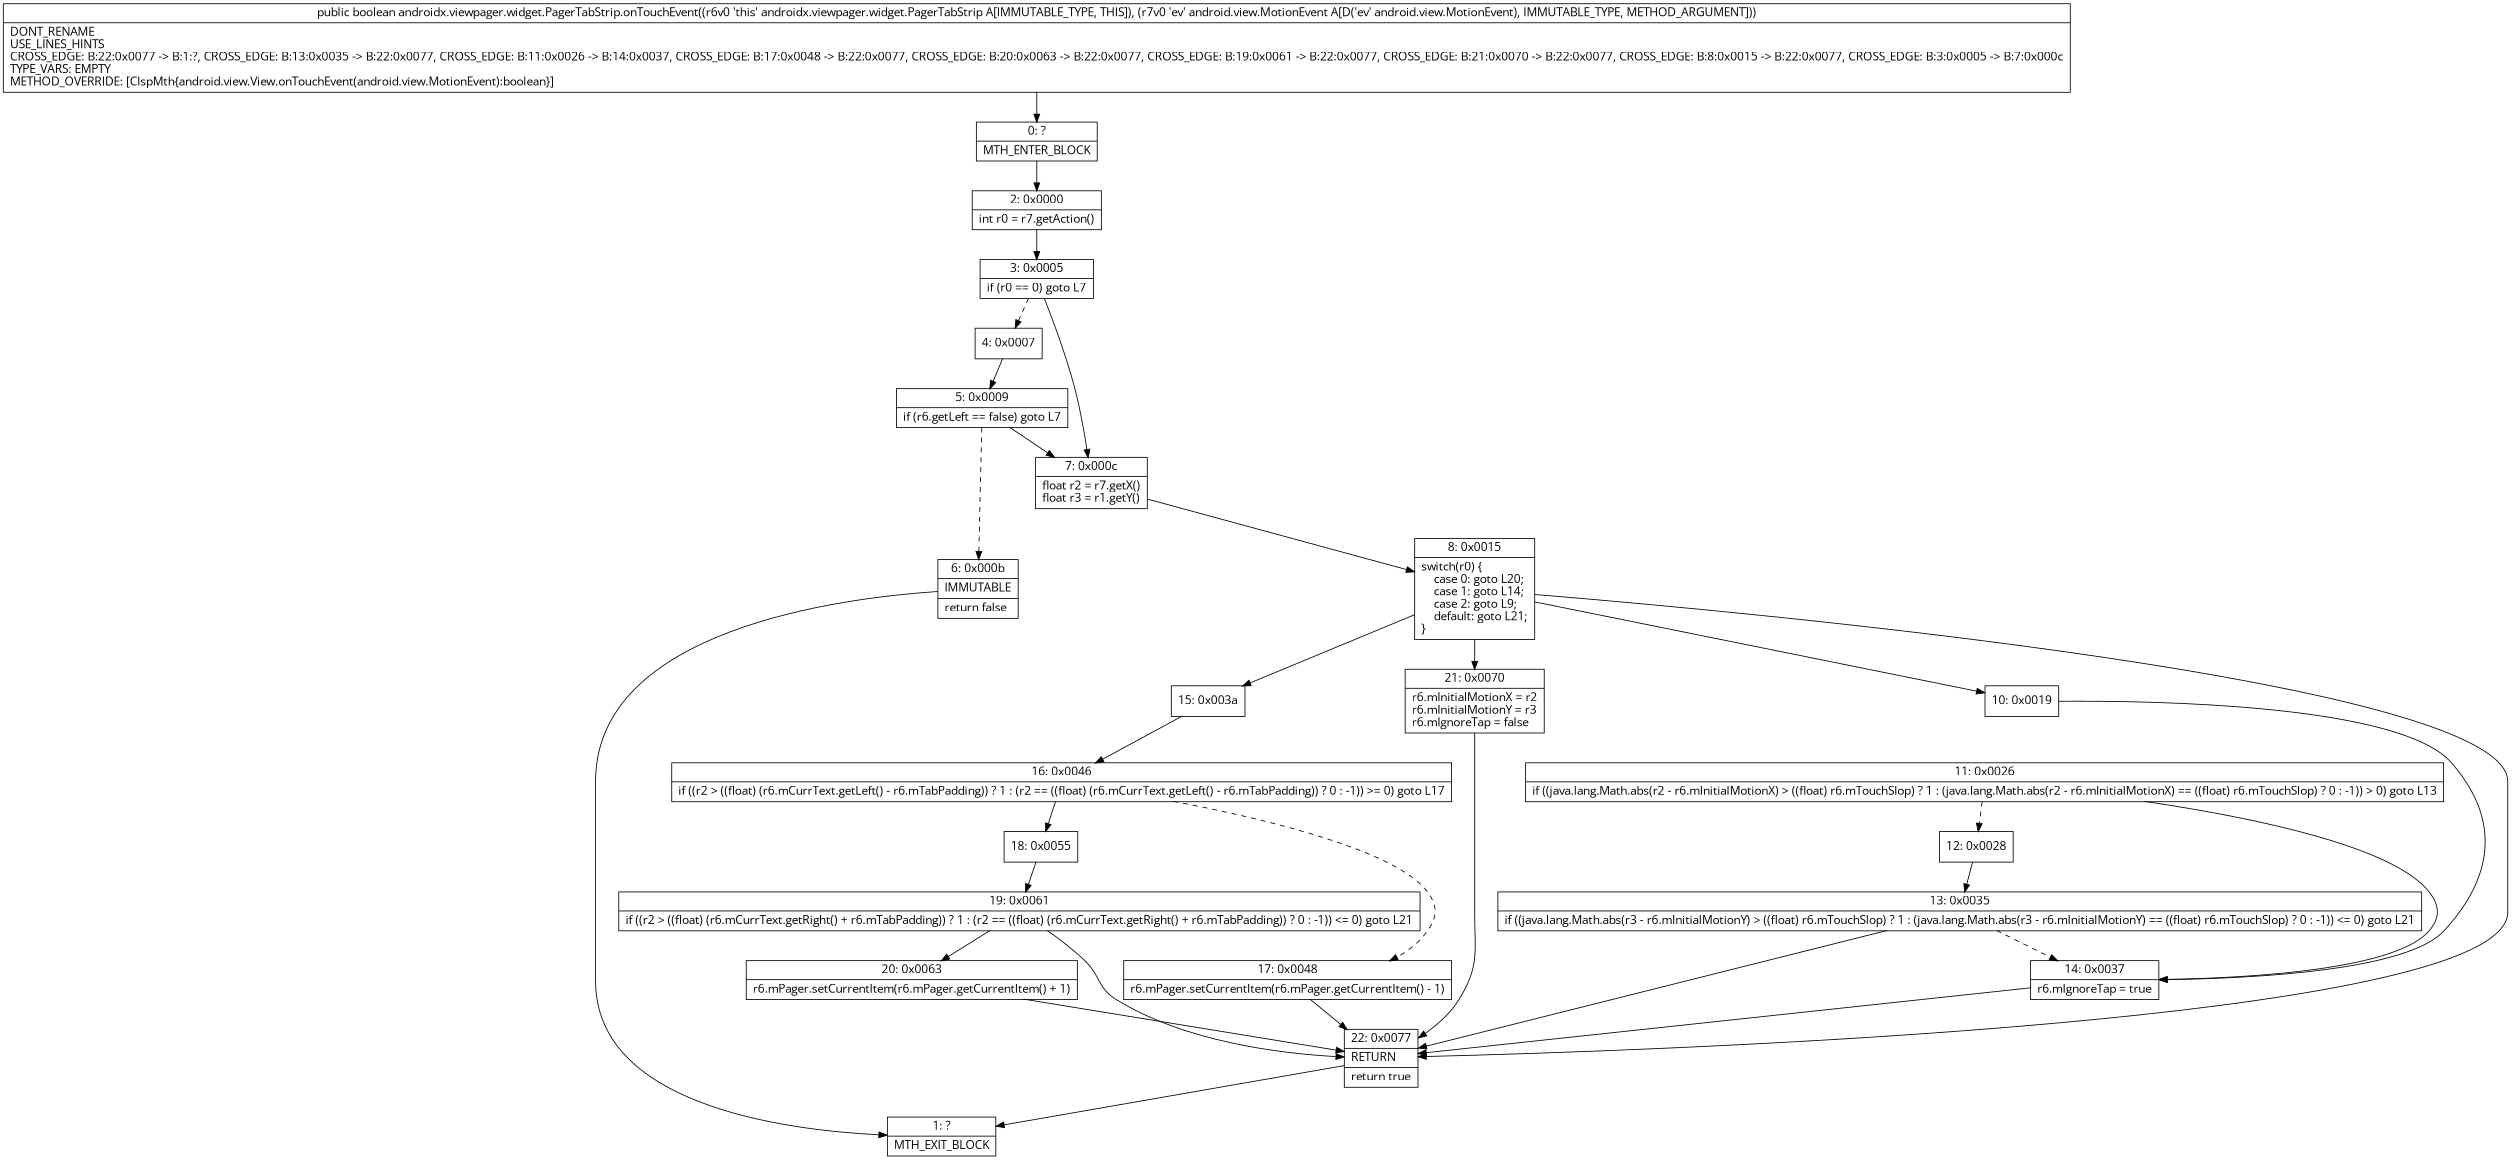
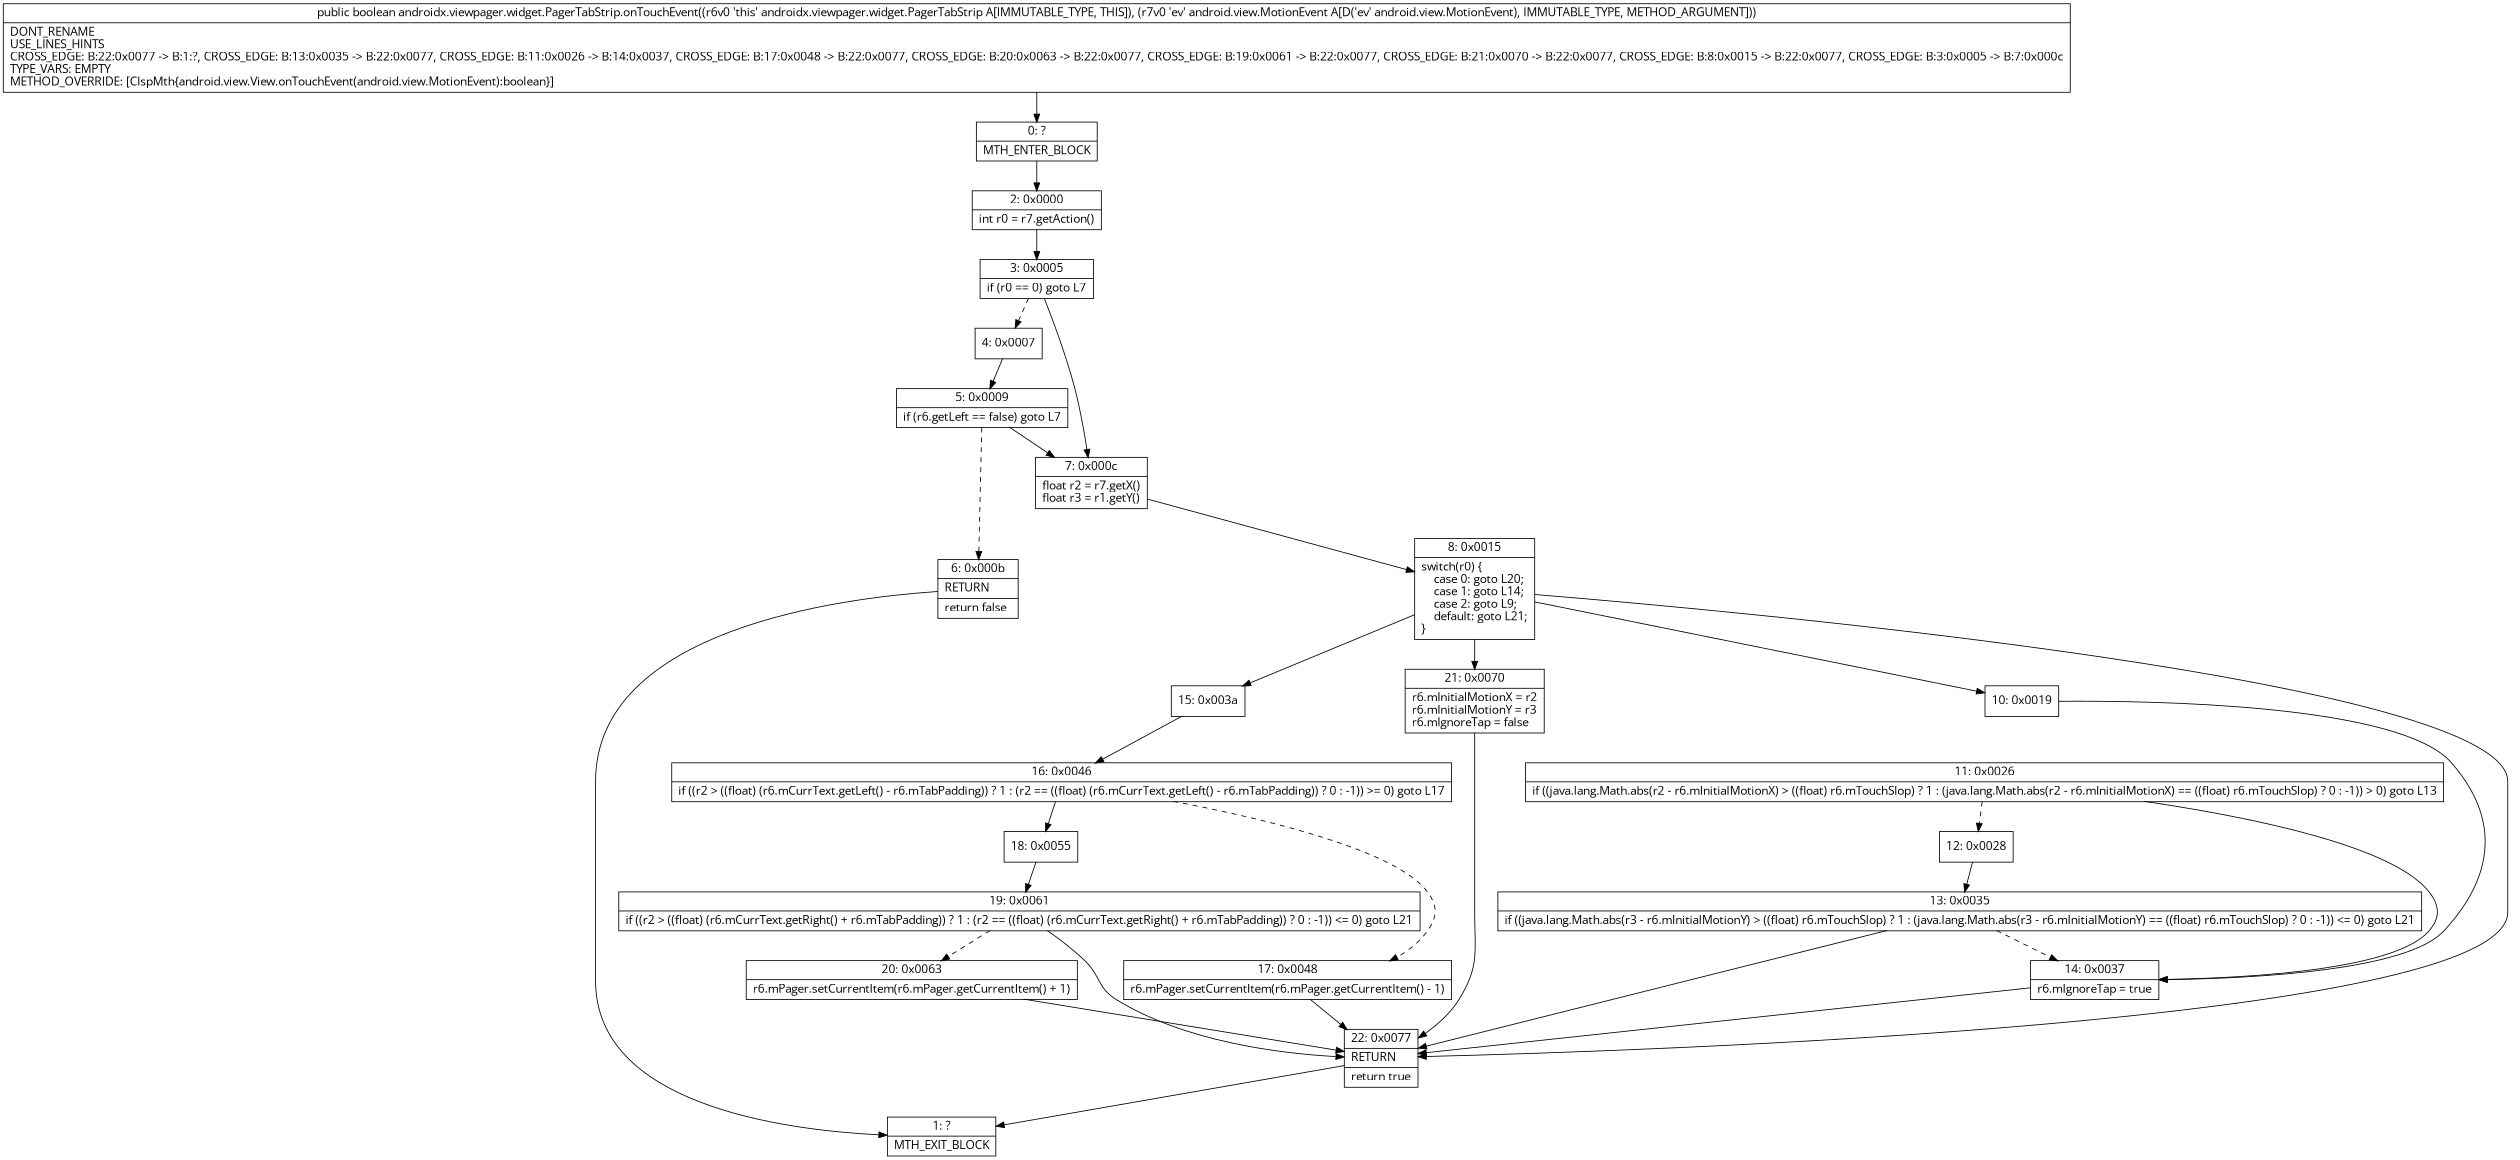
  digraph {
    fontname="Open Sans"
    node [fontname="Open Sans" shape=record]
    edge [fontname="Open Sans"]
    n1 [label="{0\:\ ?|MTH_ENTER_BLOCK\l}"]
    n2 [label="{2\:\ 0x0000|int r0 = r7.getAction()\l}"]
    n3 [label="{3\:\ 0x0005|if (r0 == 0) goto L7\l}"]
    n4 [label="{4\:\ 0x0007}"]
    n5 [label="{7\:\ 0x000c|float r2 = r7.getX()\lfloat r3 = r1.getY()\l}"]
    n6 [label="{5\:\ 0x0009|if (r6.getLeft == false) goto L7\l}"]
    n7 [label="{8\:\ 0x0015|switch(r0) \{\l    case 0: goto L20;\l    case 1: goto L14;\l    case 2: goto L9;\l    default: goto L21;\l\}\l}"]
-   n8 [label="{6\:\ 0x000b|IMMUTABLE\l|return false\l}"]
+   n8 [label="{6\:\ 0x000b|RETURN\l|return false\l}"]
    n9 [label="{1\:\ ?|MTH_EXIT_BLOCK\l}"]
    n10 [label="{10\:\ 0x0019}"]
    n11 [label="{15\:\ 0x003a}"]
    n12 [label="{21\:\ 0x0070|r6.mInitialMotionX = r2\lr6.mInitialMotionY = r3\lr6.mIgnoreTap = false\l}"]
    n13 [label="{22\:\ 0x0077|RETURN\l|return true\l}"]
    n14 [label="{14\:\ 0x0037|r6.mIgnoreTap = true\l}"]
    n15 [label="{16\:\ 0x0046|if ((r2 \> ((float) (r6.mCurrText.getLeft() \- r6.mTabPadding)) ? 1 : (r2 == ((float) (r6.mCurrText.getLeft() \- r6.mTabPadding)) ? 0 : \-1)) \>= 0) goto L17\l}"]
    n16 [label="{11\:\ 0x0026|if ((java.lang.Math.abs(r2 \- r6.mInitialMotionX) \> ((float) r6.mTouchSlop) ? 1 : (java.lang.Math.abs(r2 \- r6.mInitialMotionX) == ((float) r6.mTouchSlop) ? 0 : \-1)) \> 0) goto L13\l}"]
    n17 [label="{12\:\ 0x0028}"]
    n18 [label="{13\:\ 0x0035|if ((java.lang.Math.abs(r3 \- r6.mInitialMotionY) \> ((float) r6.mTouchSlop) ? 1 : (java.lang.Math.abs(r3 \- r6.mInitialMotionY) == ((float) r6.mTouchSlop) ? 0 : \-1)) \<= 0) goto L21\l}"]
    n19 [label="{17\:\ 0x0048|r6.mPager.setCurrentItem(r6.mPager.getCurrentItem() \- 1)\l}"]
    n20 [label="{18\:\ 0x0055}"]
    n21 [label="{19\:\ 0x0061|if ((r2 \> ((float) (r6.mCurrText.getRight() + r6.mTabPadding)) ? 1 : (r2 == ((float) (r6.mCurrText.getRight() + r6.mTabPadding)) ? 0 : \-1)) \<= 0) goto L21\l}"]
    n22 [label="{20\:\ 0x0063|r6.mPager.setCurrentItem(r6.mPager.getCurrentItem() + 1)\l}"]
    n23 [label="{public boolean androidx.viewpager.widget.PagerTabStrip.onTouchEvent((r6v0 'this' androidx.viewpager.widget.PagerTabStrip A[IMMUTABLE_TYPE, THIS]), (r7v0 'ev' android.view.MotionEvent A[D('ev' android.view.MotionEvent), IMMUTABLE_TYPE, METHOD_ARGUMENT]))  | DONT_RENAME\lUSE_LINES_HINTS\lCROSS_EDGE: B:22:0x0077 \-\> B:1:?, CROSS_EDGE: B:13:0x0035 \-\> B:22:0x0077, CROSS_EDGE: B:11:0x0026 \-\> B:14:0x0037, CROSS_EDGE: B:17:0x0048 \-\> B:22:0x0077, CROSS_EDGE: B:20:0x0063 \-\> B:22:0x0077, CROSS_EDGE: B:19:0x0061 \-\> B:22:0x0077, CROSS_EDGE: B:21:0x0070 \-\> B:22:0x0077, CROSS_EDGE: B:8:0x0015 \-\> B:22:0x0077, CROSS_EDGE: B:3:0x0005 \-\> B:7:0x000c\lTYPE_VARS: EMPTY\lMETHOD_OVERRIDE: [ClspMth\{android.view.View.onTouchEvent(android.view.MotionEvent):boolean\}]\l}"]
    n1 -> n2
    n2 -> n3
    n3 -> n4 [style=dashed]
    n3 -> n5
    n4 -> n6
    n5 -> n7
    n6 -> n5
    n6 -> n8 [style=dashed]
    n7 -> n10
    n7 -> n11
    n7 -> n12
    n7 -> n13
    n8 -> n9
    n10 -> n14
    n11 -> n15
    n12 -> n13
    n13 -> n9
    n14 -> n13
    n15 -> n19 [style=dashed]
    n15 -> n20
    n16 -> n14
    n16 -> n17 [style=dashed]
    n17 -> n18
    n18 -> n13
    n18 -> n14 [style=dashed]
    n19 -> n13
    n20 -> n21
    n21 -> n13
-   n21 -> n22 [style=solid]
+   n21 -> n22 [style=dashed]
    n22 -> n13
    n23 -> n1
  }
